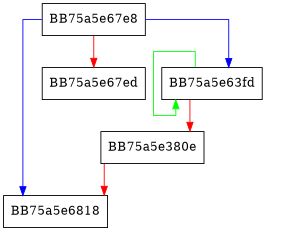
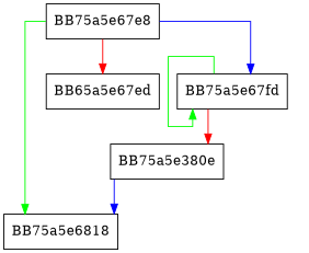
  digraph {
    splines=ortho
    node [shape=box]
    edge [color=green]
    BB75a5e67e8
    BB75a5e6818
-   BB75a5e67ed
-   BB75a5e67fd [label=BB75a5e63fd]
+   BB75a5e67ed [label=BB65a5e67ed]
+   BB75a5e67fd
    n5 [label=BB75a5e380e]
-   BB75a5e67e8 -> BB75a5e6818 [color=blue]
+   BB75a5e67e8 -> BB75a5e6818
    BB75a5e67e8 -> BB75a5e67ed [color=red]
    BB75a5e67e8 -> BB75a5e67fd [color=blue]
    BB75a5e67fd -> BB75a5e67fd
    BB75a5e67fd -> n5 [color=red]
-   n5 -> BB75a5e6818 [color=red]
+   n5 -> BB75a5e6818 [color=blue]
  }
